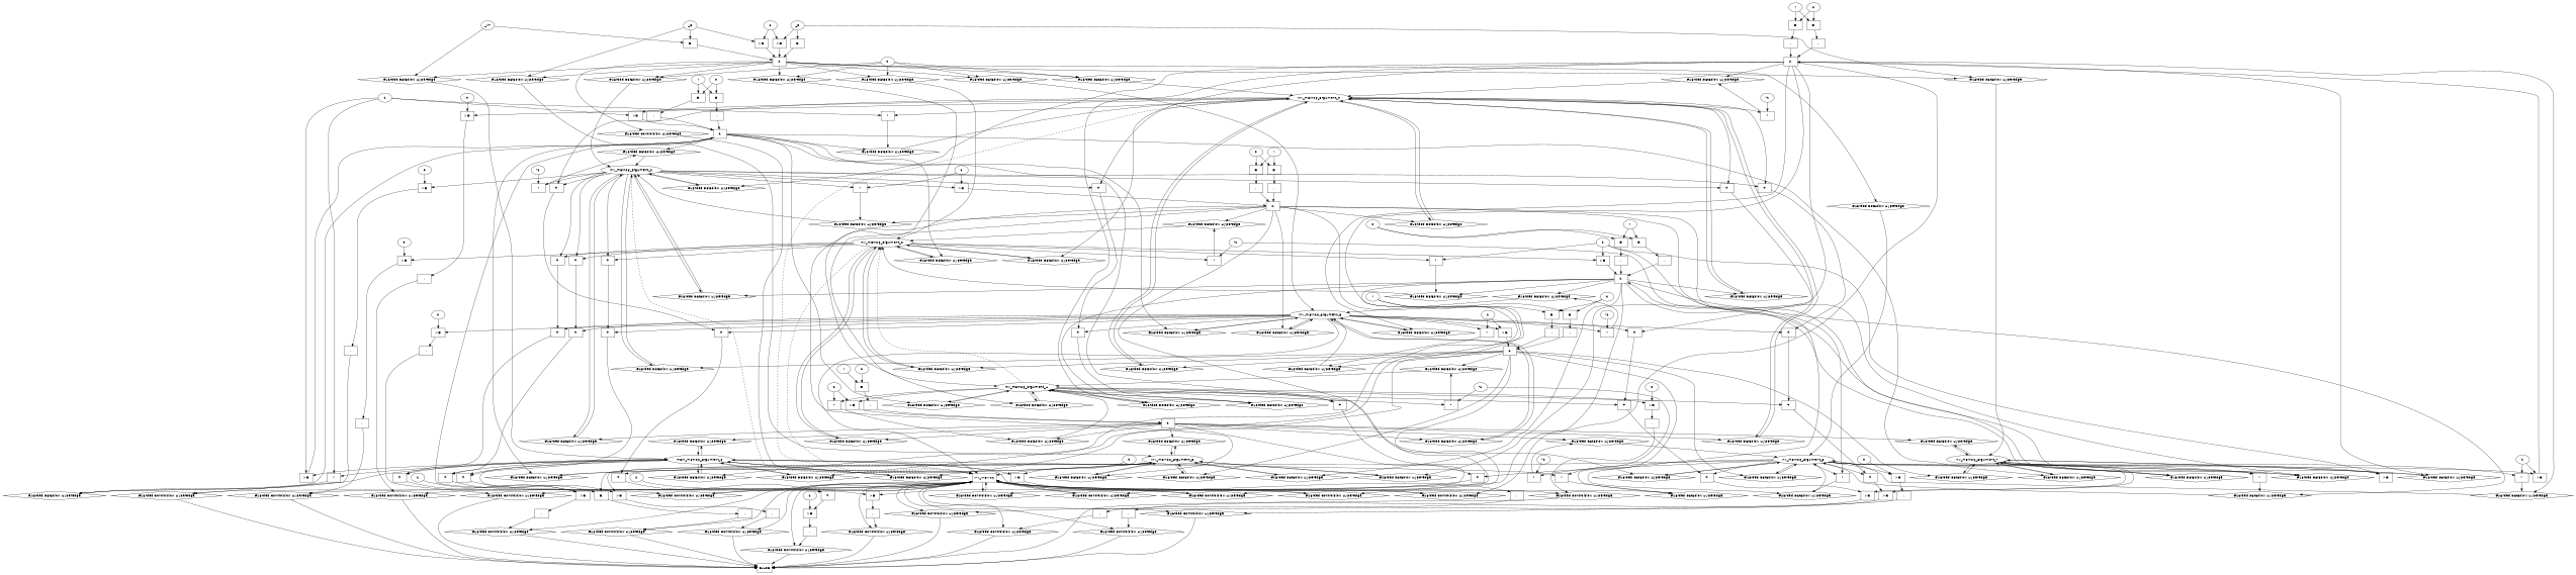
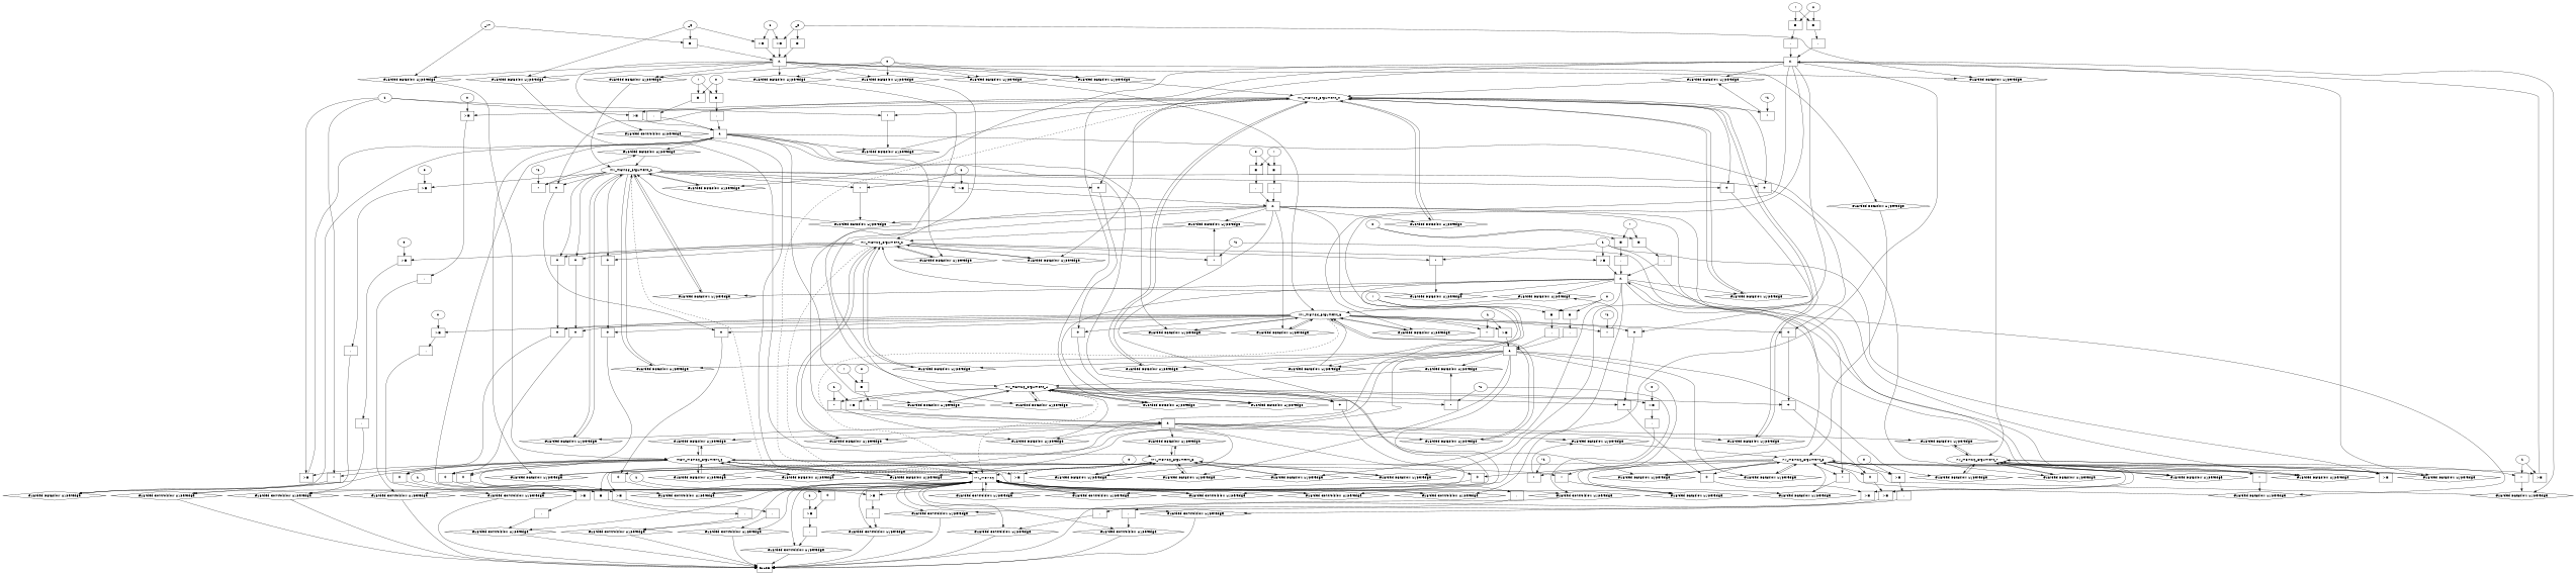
  digraph {
    fontname="DejaVu Sans"
    node [fontname="DejaVu Sans" shape=rect]
    edge [fontname="DejaVu Sans"]
    n1 [label=inv_main26]
    n2 [label="Guarded ControlFlow Hyperedge" shape=diamond]
    n3 [label="Guarded ControlFlow Hyperedge" shape=diamond]
    n4 [label="Guarded ControlFlow Hyperedge" shape=diamond]
    n5 [label="Guarded ControlFlow Hyperedge" shape=diamond]
    n6 [label="Guarded ControlFlow Hyperedge" shape=diamond]
    n7 [label="Guarded ControlFlow Hyperedge" shape=diamond]
    n8 [label="Guarded ControlFlow Hyperedge" shape=diamond]
    n9 [label="Guarded ControlFlow Hyperedge" shape=diamond]
    n10 [label="Guarded ControlFlow Hyperedge" shape=diamond]
    n11 [label="Guarded ControlFlow Hyperedge" shape=diamond]
    n12 [label="Guarded ControlFlow Hyperedge" shape=diamond]
    n13 [label="Guarded ControlFlow Hyperedge" shape=diamond]
    n14 [label="Guarded ControlFlow Hyperedge" shape=diamond]
    n15 [label="Guarded ControlFlow Hyperedge" shape=diamond]
    n16 [label="Guarded ControlFlow Hyperedge" shape=diamond]
    n17 [label="Guarded ControlFlow Hyperedge" shape=diamond]
    n18 [label="Guarded ControlFlow Hyperedge" shape=diamond]
    n19 [label="Guarded ControlFlow Hyperedge" shape=diamond]
    n20 [label="Guarded ControlFlow Hyperedge" shape=diamond]
    n21 [label="Guarded ControlFlow Hyperedge" shape=diamond]
    n22 [label=FALSE]
    n23 [label="Guarded ControlFlow Hyperedge" shape=diamond]
    n24 [label=inv_main26_argument_0 shape=oval]
    n25 [label="-"]
    n26 [label=">="]
    n27 [label="-"]
    n28 [label="+"]
    n29 [label="+"]
    n30 [label=">="]
    n31 [label="+"]
    n32 [label="+"]
    n33 [label="Guarded DataFlow Hyperedge" shape=diamond]
    n34 [label="Guarded DataFlow Hyperedge" shape=diamond]
    n35 [label="Guarded DataFlow Hyperedge" shape=diamond]
    n36 [label="Guarded DataFlow Hyperedge" shape=diamond]
    n37 [label="Guarded DataFlow Hyperedge" shape=diamond]
    n38 [label="&"]
    n39 [label="Guarded DataFlow Hyperedge" shape=diamond]
    n40 [label="+"]
    n41 [label="+"]
    n42 [label="!"]
    n43 [label="+"]
    n44 [label="+"]
    n45 [label=inv_main26_argument_1 shape=oval]
    n46 [label="-"]
    n47 [label=">="]
    n48 [label="-"]
    n49 [label="+"]
    n50 [label="+"]
    n51 [label=">="]
    n52 [label="+"]
    n53 [label="Guarded DataFlow Hyperedge" shape=diamond]
    n54 [label="Guarded DataFlow Hyperedge" shape=diamond]
    n55 [label="Guarded DataFlow Hyperedge" shape=diamond]
    n56 [label="Guarded DataFlow Hyperedge" shape=diamond]
    n57 [label="Guarded DataFlow Hyperedge" shape=diamond]
    n58 [label="&"]
    n59 [label="Guarded DataFlow Hyperedge" shape=diamond]
    n60 [label="+"]
    n61 [label="+"]
    n62 [label="!"]
    n63 [label="+"]
    n64 [label=inv_main26_argument_2 shape=oval]
    n65 [label="-"]
    n66 [label=">="]
    n67 [label="-"]
    n68 [label=">="]
    n69 [label="Guarded DataFlow Hyperedge" shape=diamond]
    n70 [label="Guarded DataFlow Hyperedge" shape=diamond]
    n71 [label="Guarded DataFlow Hyperedge" shape=diamond]
    n72 [label="Guarded DataFlow Hyperedge" shape=diamond]
    n73 [label="Guarded DataFlow Hyperedge" shape=diamond]
    n74 [label="&"]
    n75 [label="Guarded DataFlow Hyperedge" shape=diamond]
    n76 [label="!"]
    n77 [label=inv_main26_argument_3 shape=oval]
    n78 [label="-"]
    n79 [label=">="]
    n80 [label="-"]
    n81 [label=">="]
    n82 [label="Guarded DataFlow Hyperedge" shape=diamond]
    n83 [label="Guarded DataFlow Hyperedge" shape=diamond]
    n84 [label="Guarded DataFlow Hyperedge" shape=diamond]
    n85 [label="Guarded DataFlow Hyperedge" shape=diamond]
    n86 [label="Guarded DataFlow Hyperedge" shape=diamond]
    n87 [label="&"]
    n88 [label="Guarded DataFlow Hyperedge" shape=diamond]
    n89 [label="+"]
    n90 [label="+"]
    n91 [label="+"]
    n92 [label="+"]
    n93 [label="!"]
    n94 [label="+"]
    n95 [label="+"]
    n96 [label="+"]
    n97 [label=inv_main26_argument_4 shape=oval]
    n98 [label="-"]
    n99 [label=">="]
    n100 [label="-"]
    n101 [label=">="]
    n102 [label="Guarded DataFlow Hyperedge" shape=diamond]
    n103 [label="Guarded DataFlow Hyperedge" shape=diamond]
    n104 [label="Guarded DataFlow Hyperedge" shape=diamond]
    n105 [label="Guarded DataFlow Hyperedge" shape=diamond]
    n106 [label="Guarded DataFlow Hyperedge" shape=diamond]
    n107 [label="&"]
    n108 [label="Guarded DataFlow Hyperedge" shape=diamond]
    n109 [label="+"]
    n110 [label="+"]
    n111 [label="!"]
    n112 [label="+"]
    n113 [label=inv_main26_argument_5 shape=oval]
    n114 [label=">="]
    n115 [label="-"]
    n116 [label="-"]
    n117 [label=">="]
    n118 [label="-"]
    n119 [label="-"]
    n120 [label=">="]
    n121 [label="Guarded DataFlow Hyperedge" shape=diamond]
    n122 [label="Guarded DataFlow Hyperedge" shape=diamond]
    n123 [label="&"]
    n124 [label="Guarded DataFlow Hyperedge" shape=diamond]
    n125 [label="Guarded DataFlow Hyperedge" shape=diamond]
    n126 [label="Guarded DataFlow Hyperedge" shape=diamond]
    n127 [label="Guarded DataFlow Hyperedge" shape=diamond]
    n128 [label=">="]
    n129 [label=">="]
    n130 [label="!"]
    n131 [label=">="]
    n132 [label="+"]
    n133 [label=main_main26_argument_6 shape=oval]
    n134 [label=">="]
    n135 [label="-"]
    n136 [label="-"]
    n137 [label=">="]
    n138 [label="Guarded DataFlow Hyperedge" shape=diamond]
    n139 [label="Guarded DataFlow Hyperedge" shape=diamond]
    n140 [label="Guarded DataFlow Hyperedge" shape=diamond]
    n141 [label="Guarded DataFlow Hyperedge" shape=diamond]
    n142 [label="Guarded DataFlow Hyperedge" shape=diamond]
    n143 [label="Guarded DataFlow Hyperedge" shape=diamond]
    n144 [label="="]
    n145 [label=">="]
    n146 [label="!"]
    n147 [label=">="]
    n148 [label=">="]
    n149 [label=inv_main26_argument_7 shape=oval]
    n150 [label="Guarded DataFlow Hyperedge" shape=diamond]
    n151 [label="Guarded DataFlow Hyperedge" shape=diamond]
    n152 [label="Guarded DataFlow Hyperedge" shape=diamond]
    n153 [label="Guarded DataFlow Hyperedge" shape=diamond]
    n154 [label="Guarded DataFlow Hyperedge" shape=diamond]
    n155 [label="Guarded DataFlow Hyperedge" shape=diamond]
    n156 [label="!"]
    n157 [label="!"]
    n158 [label=inv_main26_argument_8 shape=oval]
    n159 [label="Guarded DataFlow Hyperedge" shape=diamond]
    n160 [label="Guarded DataFlow Hyperedge" shape=diamond]
    n161 [label="Guarded DataFlow Hyperedge" shape=diamond]
    n162 [label="Guarded DataFlow Hyperedge" shape=diamond]
    n163 [label="Guarded DataFlow Hyperedge" shape=diamond]
    n164 [label="Guarded DataFlow Hyperedge" shape=diamond]
    n165 [label="!"]
    n166 [label="!"]
    n167 [label="&"]
    n168 [label="Guarded DataFlow Hyperedge" shape=diamond]
    n169 [label="Guarded DataFlow Hyperedge" shape=diamond]
    n170 [label="Guarded DataFlow Hyperedge" shape=diamond]
    n171 [label="Guarded DataFlow Hyperedge" shape=diamond]
    n172 [label="Guarded DataFlow Hyperedge" shape=diamond]
    n173 [label="Guarded DataFlow Hyperedge" shape=diamond]
    n174 [label="Guarded DataFlow Hyperedge" shape=diamond]
    n175 [label="Guarded DataFlow Hyperedge" shape=diamond]
    n176 [label="Guarded DataFlow Hyperedge" shape=diamond]
    n177 [label=">="]
    n178 [label=1 shape=""]
    n179 [label=">="]
    n180 [label=_q shape=""]
    n181 [label="="]
    n182 [label=_p shape=""]
    n183 [label="="]
    n184 [label=_x7 shape=""]
    n185 [label=0 shape=""]
    n186 [label=1 shape=""]
    n187 [label="!"]
    n188 [label="="]
    n189 [label=i shape=""]
    n190 [label="="]
    n191 [label="!"]
    n192 [label=0 shape=""]
    n193 [label=-1 shape=""]
    n194 [label=1 shape=""]
    n195 [label="!"]
    n196 [label="="]
    n197 [label=i shape=""]
    n198 [label="="]
    n199 [label="!"]
    n200 [label=0 shape=""]
    n201 [label=-1 shape=""]
    n202 [label=1 shape=""]
    n203 [label="!"]
    n204 [label="="]
    n205 [label=i shape=""]
    n206 [label="="]
    n207 [label="!"]
    n208 [label=0 shape=""]
    n209 [label=-1 shape=""]
    n210 [label=1 shape=""]
    n211 [label="!"]
    n212 [label="="]
    n213 [label=i shape=""]
    n214 [label="="]
    n215 [label="!"]
    n216 [label=0 shape=""]
    n217 [label=-1 shape=""]
    n218 [label=1 shape=""]
    n219 [label="!"]
    n220 [label="="]
    n221 [label=i shape=""]
    n222 [label="="]
    n223 [label="!"]
    n224 [label=0 shape=""]
    n225 [label=-1 shape=""]
    n226 [label=1 shape=""]
    n227 [label="!"]
    n228 [label="="]
    n229 [label=i shape=""]
    n230 [label=0 shape=""]
    n231 [label=-1 shape=""]
    n232 [label=0 shape=""]
    n233 [label=0 shape=""]
    n234 [label=0 shape=""]
    n235 [label=0 shape=""]
    n236 [label=0 shape=""]
    n237 [label=0 shape=""]
    n238 [label=0 shape=""]
    n239 [label="!"]
    n240 [label=1 shape=""]
    n241 [label="!"]
    n242 [label=1 shape=""]
    n243 [label="!"]
    n244 [label=1 shape=""]
    n1 -> n2
    n1 -> n3
    n1 -> n4
    n1 -> n5
    n1 -> n6
    n1 -> n7
    n1 -> n8
    n1 -> n9
    n1 -> n10
    n1 -> n11
    n1 -> n12
    n1 -> n13
    n1 -> n14
    n1 -> n15
    n1 -> n16
    n1 -> n17
    n1 -> n18
    n1 -> n19
    n1 -> n20
    n1 -> n21
    n2 -> n1
    n3 -> n1
    n4 -> n1
    n5 -> n1
    n6 -> n1
    n7 -> n1
    n8 -> n22
    n9 -> n22
    n10 -> n22
    n11 -> n22
    n12 -> n22
    n13 -> n22
    n14 -> n22
    n15 -> n22
    n16 -> n22
    n17 -> n22
    n18 -> n22
    n19 -> n22
    n20 -> n22
    n21 -> n22
    n23 -> n1
    n24 -> n1 [style=dashed]
    n24 -> n25
    n24 -> n26
    n24 -> n27
    n24 -> n28
    n24 -> n29
    n24 -> n30
    n24 -> n31
    n24 -> n32
    n24 -> n33
    n24 -> n34
    n24 -> n35
    n24 -> n36
    n25 -> n37
    n26 -> n38
    n27 -> n39
    n28 -> n40
    n29 -> n41
    n30 -> n42
    n31 -> n43
    n32 -> n44
    n33 -> n24
    n34 -> n24
    n35 -> n24
    n36 -> n24
    n37 -> n24
    n38 -> n3
    n38 -> n39
    n38 -> n57
    n38 -> n70
    n38 -> n83
    n38 -> n103
    n38 -> n121
    n38 -> n142
    n38 -> n151
    n38 -> n160
    n39 -> n24
    n40 -> n91
    n41 -> n92
    n42 -> n18
    n43 -> n95
    n44 -> n96
    n45 -> n1 [style=dashed]
    n45 -> n28
    n45 -> n29
    n45 -> n31
    n45 -> n32
    n45 -> n46
    n45 -> n47
    n45 -> n48
    n45 -> n49
    n45 -> n50
    n45 -> n51
    n45 -> n52
    n45 -> n53
    n45 -> n54
    n45 -> n55
    n45 -> n56
    n46 -> n57
    n47 -> n58
    n48 -> n59
    n49 -> n60
    n50 -> n61
    n51 -> n62
    n52 -> n63
    n53 -> n45
    n54 -> n45
    n55 -> n45
    n56 -> n45
    n57 -> n45
    n58 -> n4
    n58 -> n33
    n58 -> n59
    n58 -> n73
    n58 -> n84
    n58 -> n104
    n58 -> n125
    n58 -> n139
    n58 -> n152
    n58 -> n161
    n59 -> n45
    n60 -> n89
    n61 -> n90
    n62 -> n17
    n63 -> n94
    n64 -> n1 [style=dashed]
    n64 -> n49
    n64 -> n50
    n64 -> n52
    n64 -> n65
    n64 -> n66
    n64 -> n67
    n64 -> n68
    n64 -> n69
    n64 -> n70
    n64 -> n71
    n64 -> n72
    n65 -> n73
    n66 -> n74
    n67 -> n75
    n68 -> n76
    n69 -> n64
    n70 -> n64
    n71 -> n64
    n72 -> n64
    n73 -> n64
    n74 -> n5
    n74 -> n34
    n74 -> n54
    n74 -> n75
    n74 -> n86
    n74 -> n105
    n74 -> n126
    n74 -> n140
    n74 -> n153
    n74 -> n162
    n75 -> n64
    n76 -> n16
-   n77 -> n1 [style=solid]
+   n77 -> n1 [style=dashed]
    n77 -> n40
    n77 -> n41
    n77 -> n43
    n77 -> n44
    n77 -> n60
    n77 -> n61
    n77 -> n63
    n77 -> n78
    n77 -> n79
    n77 -> n80
    n77 -> n81
    n77 -> n82
    n77 -> n83
    n77 -> n84
    n77 -> n85
    n78 -> n86
    n79 -> n87
    n80 -> n88
    n81 -> n93
    n82 -> n77
    n83 -> n77
    n84 -> n77
    n85 -> n77
    n86 -> n77
    n87 -> n6
    n87 -> n35
    n87 -> n55
    n87 -> n71
    n87 -> n88
    n87 -> n106
    n87 -> n122
    n87 -> n143
    n87 -> n154
    n87 -> n163
    n88 -> n77
    n89 -> n144
    n90 -> n145
    n91 -> n109
    n92 -> n110
    n93 -> n15
    n94 -> n147
    n95 -> n112
    n96 -> n132
-   n97 -> n64 [style=dashed]
+   n97 -> n1 [style=dashed]
    n97 -> n91
    n97 -> n92
    n97 -> n95
    n97 -> n98
    n97 -> n99
    n97 -> n100
    n97 -> n101
    n97 -> n102
    n97 -> n103
    n97 -> n104
    n97 -> n105
    n98 -> n106
    n99 -> n107
    n100 -> n108
    n101 -> n111
    n102 -> n97
    n103 -> n97
    n104 -> n97
    n105 -> n97
    n106 -> n97
    n107 -> n7
    n107 -> n36
    n107 -> n56
    n107 -> n72
    n107 -> n85
    n107 -> n108
    n107 -> n127
    n107 -> n141
    n107 -> n155
    n107 -> n164
    n108 -> n97
    n109 -> n128
    n110 -> n129
    n111 -> n14
    n112 -> n131
    n113 -> n96
    n113 -> n109
    n113 -> n110
    n113 -> n112
    n113 -> n114
    n113 -> n115
    n113 -> n116
    n113 -> n117
    n113 -> n118
    n113 -> n119
    n113 -> n120
    n113 -> n121
    n113 -> n122
    n114 -> n123
    n115 -> n124
    n116 -> n125
    n117 -> n74
    n118 -> n126
    n119 -> n127
    n120 -> n130
    n121 -> n113
    n122 -> n113
    n123 -> n2
    n123 -> n37
    n123 -> n53
    n123 -> n69
    n123 -> n82
    n123 -> n102
    n123 -> n124
    n123 -> n138
    n123 -> n150
    n123 -> n159
    n124 -> n113
    n125 -> n113
    n126 -> n113
    n127 -> n113
    n128 -> n156
    n129 -> n157
    n130 -> n13
    n131 -> n241
    n132 -> n148
    n133 -> n1 [style=dashed]
    n133 -> n89
    n133 -> n90
    n133 -> n94
    n133 -> n132
    n133 -> n134
    n133 -> n135
    n133 -> n136
    n133 -> n137
    n133 -> n138
    n133 -> n139
    n133 -> n140
    n133 -> n141
    n134 -> n38
    n135 -> n142
    n136 -> n143
    n137 -> n146
    n138 -> n133
    n139 -> n133
    n140 -> n133
    n141 -> n133
    n142 -> n133
    n143 -> n133
    n144 -> n165
    n145 -> n166
    n146 -> n12
    n147 -> n239
    n148 -> n243
    n149 -> n128
    n149 -> n129
    n149 -> n150
    n149 -> n151
    n149 -> n152
    n149 -> n153
    n149 -> n154
    n149 -> n155
    n150 -> n149
    n151 -> n149
    n152 -> n149
    n153 -> n149
    n154 -> n149
    n155 -> n149
    n156 -> n10
    n157 -> n11
-   n158 -> n1 [style=solid]
+   n158 -> n1 [style=dashed]
    n158 -> n144
    n158 -> n145
    n158 -> n159
    n158 -> n160
    n158 -> n161
    n158 -> n162
    n158 -> n163
    n158 -> n164
    n159 -> n158
    n160 -> n158
    n161 -> n158
    n162 -> n158
    n163 -> n158
    n164 -> n158
    n165 -> n8
    n166 -> n9
    n167 -> n23
    n167 -> n168
    n167 -> n169
    n167 -> n170
    n167 -> n171
    n167 -> n172
    n167 -> n173
    n167 -> n174
    n167 -> n175
    n167 -> n176
    n168 -> n149
    n169 -> n97
    n170 -> n24
    n171 -> n77
    n172 -> n158
    n173 -> n64
    n174 -> n133
    n175 -> n45
    n176 -> n113
    n177 -> n167
    n178 -> n177
    n178 -> n179
    n179 -> n167
    n180 -> n172
    n180 -> n177
    n180 -> n181
    n181 -> n167
    n182 -> n168
    n182 -> n179
    n182 -> n183
    n183 -> n167
    n184 -> n174
    n184 -> n181
    n185 -> n169
    n185 -> n170
    n185 -> n171
    n185 -> n173
    n185 -> n175
    n186 -> n114
    n186 -> n115
    n187 -> n123
    n188 -> n187
    n189 -> n188
    n189 -> n190
    n190 -> n191
    n191 -> n123
    n192 -> n188
    n192 -> n190
    n193 -> n25
    n194 -> n26
    n194 -> n27
    n194 -> n134
    n194 -> n135
    n195 -> n38
    n196 -> n195
    n197 -> n196
    n197 -> n198
    n198 -> n199
    n199 -> n38
    n200 -> n196
    n200 -> n198
    n201 -> n46
    n202 -> n47
    n202 -> n48
    n203 -> n58
    n204 -> n203
    n205 -> n204
    n205 -> n206
    n206 -> n207
    n207 -> n58
    n208 -> n204
    n208 -> n206
    n209 -> n65
    n209 -> n116
    n210 -> n66
    n210 -> n67
    n210 -> n117
    n210 -> n118
    n211 -> n74
    n212 -> n211
    n213 -> n212
    n213 -> n214
    n214 -> n215
    n215 -> n74
    n216 -> n212
    n216 -> n214
    n217 -> n78
    n218 -> n79
    n218 -> n80
    n219 -> n87
    n220 -> n219
    n221 -> n220
    n221 -> n222
    n222 -> n223
    n223 -> n87
    n224 -> n220
    n224 -> n222
    n225 -> n98
    n225 -> n136
    n226 -> n99
    n226 -> n100
    n227 -> n107
    n228 -> n227
    n229 -> n228
    n230 -> n228
    n231 -> n119
    n232 -> n137
    n233 -> n120
    n234 -> n101
    n235 -> n81
    n236 -> n68
    n237 -> n51
    n238 -> n30
    n239 -> n19
    n240 -> n147
    n241 -> n20
    n242 -> n131
    n243 -> n21
    n244 -> n148
  }
